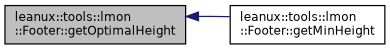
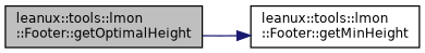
  digraph {
    rankdir=LR
    node [color=black fontname=Helvetica fontsize=10 shape=record]
    n1 [fillcolor=grey75 fontcolor=black height=0.2 label="leanux::tools::lmon\l::Footer::getOptimalHeight" style=filled width=0.4]
    n2 [height=0.2 label="leanux::tools::lmon\l::Footer::getMinHeight" width=0.4]
-   n2 -> n1 [color=midnightblue fontname=Helvetica fontsize=10 labelfontname=Helvetica labelfontsize=10 style=solid]
+   n1 -> n2 [color=midnightblue fontname=Helvetica fontsize=10 labelfontname=Helvetica labelfontsize=10 style=solid]
  }
